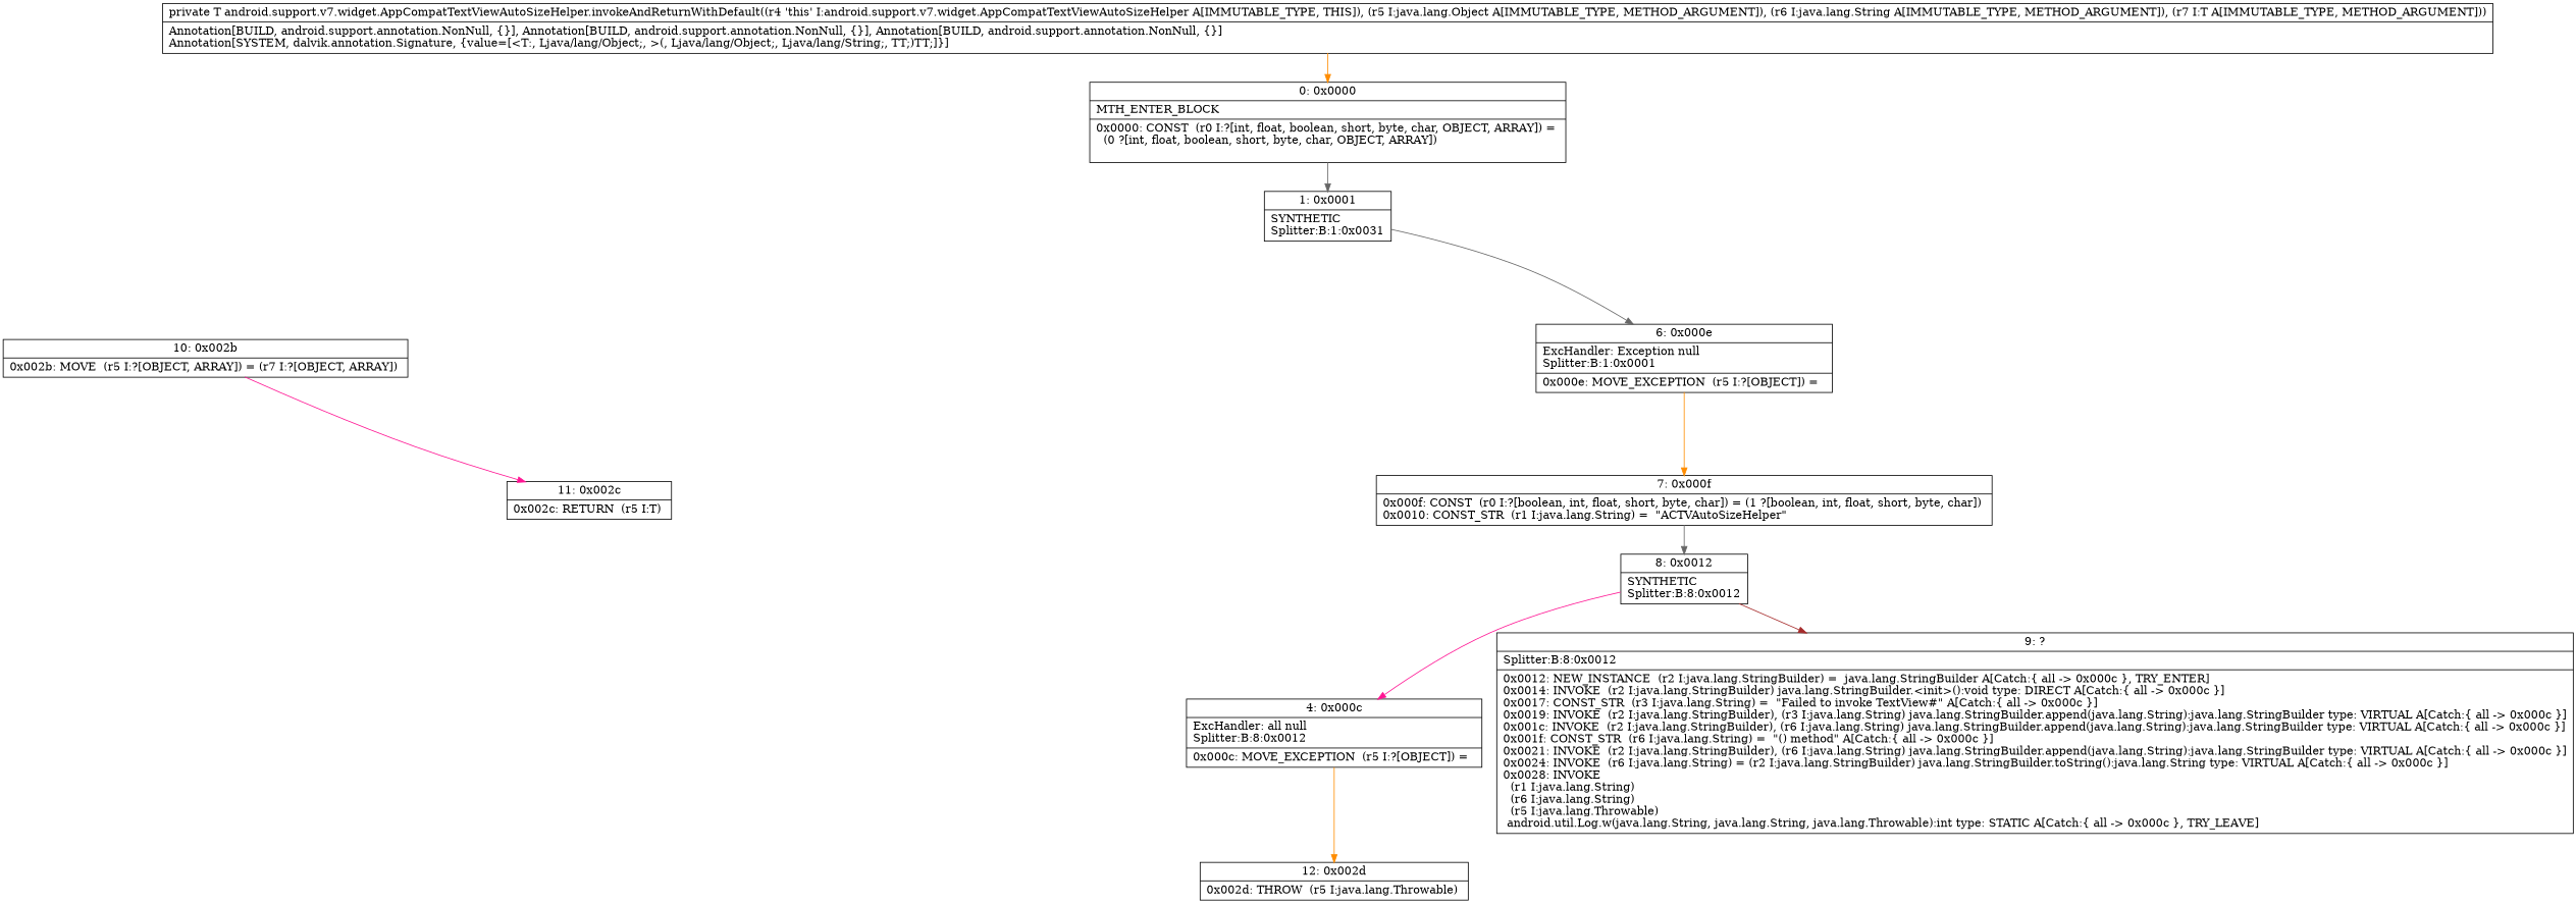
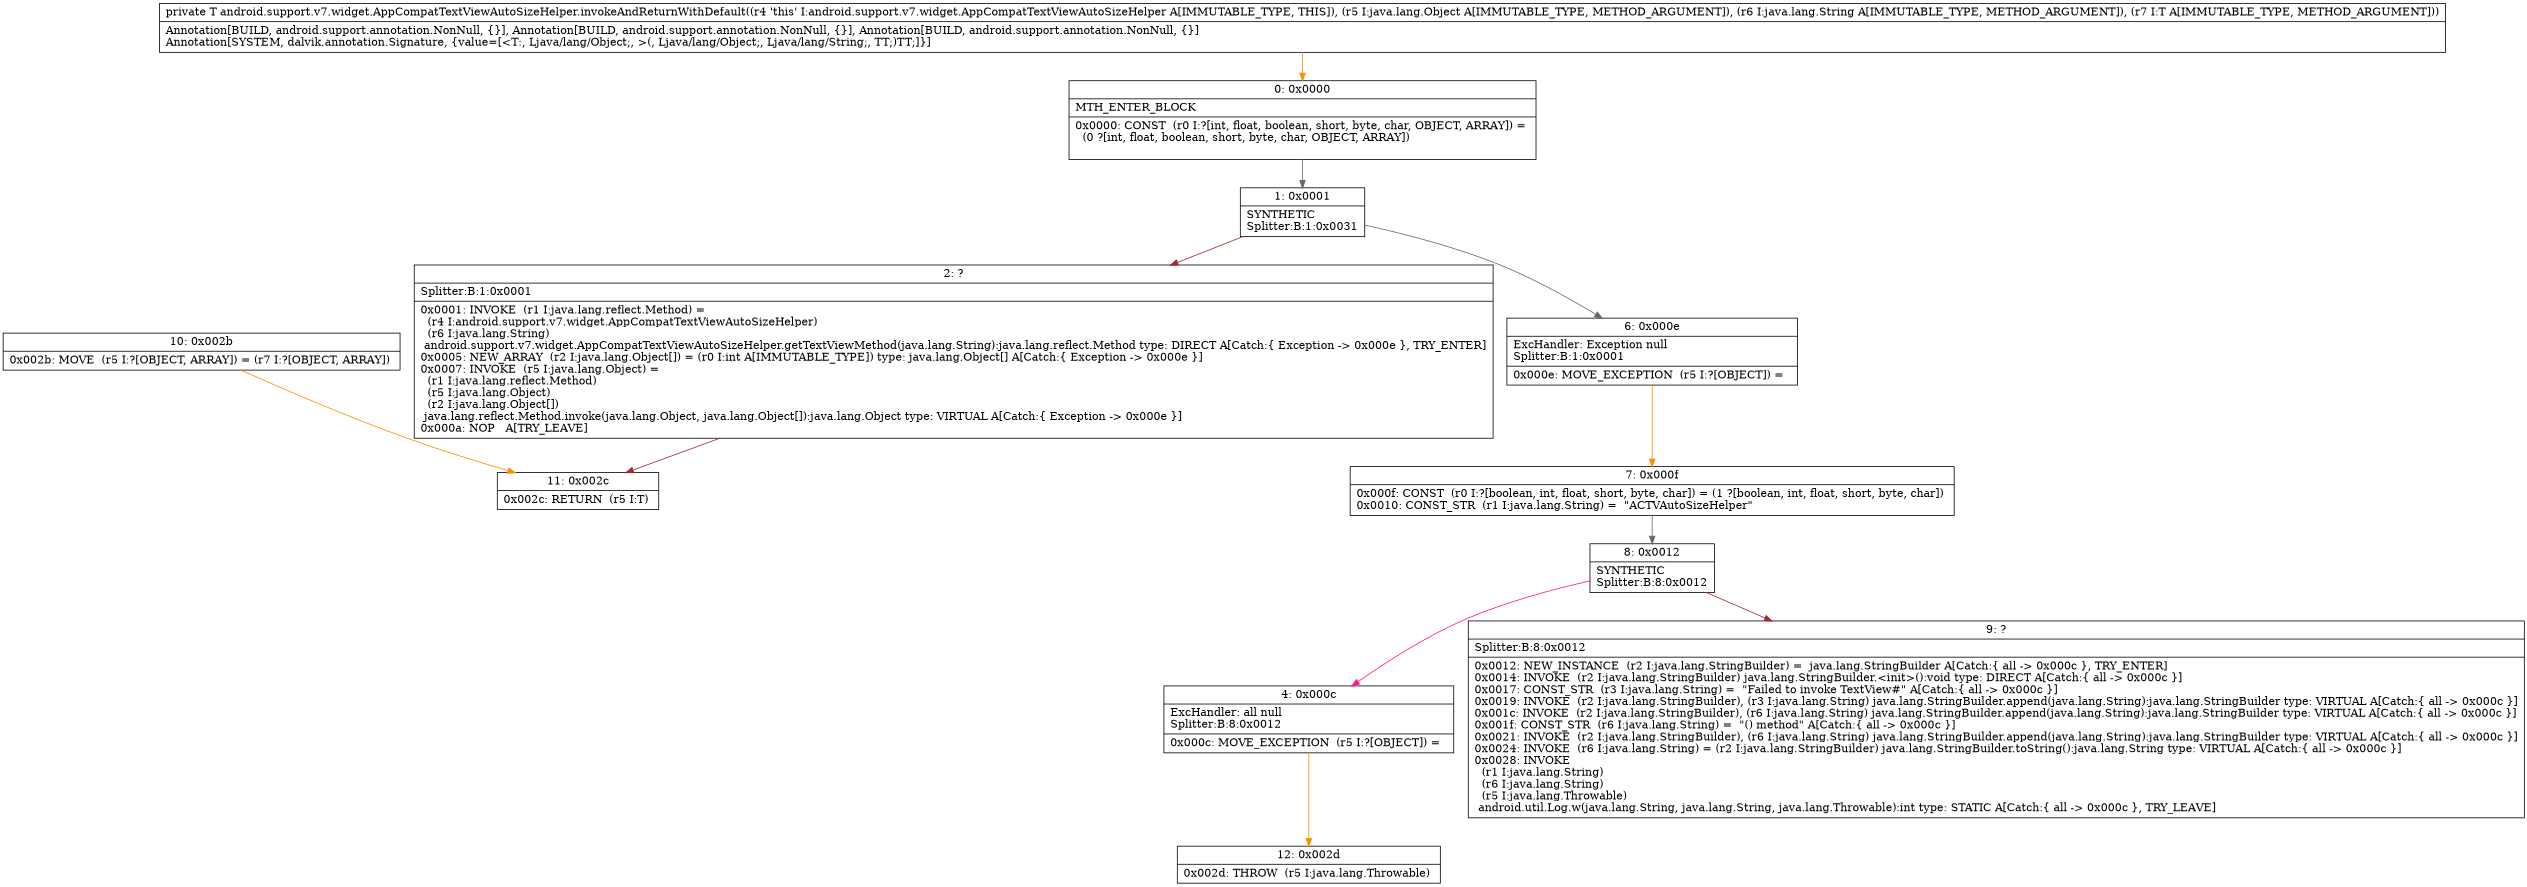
  digraph {
    node [shape=record]
    edge [color=gray40]
    n1 [label="{0\:\ 0x0000|MTH_ENTER_BLOCK\l|0x0000: CONST  (r0 I:?[int, float, boolean, short, byte, char, OBJECT, ARRAY]) = \l  (0 ?[int, float, boolean, short, byte, char, OBJECT, ARRAY])\l \l}"]
    n2 [label="{1\:\ 0x0001|SYNTHETIC\lSplitter:B:1:0x0031\l}"]
+   n3 [label="{2\:\ ?|Splitter:B:1:0x0001\l|0x0001: INVOKE  (r1 I:java.lang.reflect.Method) = \l  (r4 I:android.support.v7.widget.AppCompatTextViewAutoSizeHelper)\l  (r6 I:java.lang.String)\l android.support.v7.widget.AppCompatTextViewAutoSizeHelper.getTextViewMethod(java.lang.String):java.lang.reflect.Method type: DIRECT A[Catch:\{ Exception \-\> 0x000e \}, TRY_ENTER]\l0x0005: NEW_ARRAY  (r2 I:java.lang.Object[]) = (r0 I:int A[IMMUTABLE_TYPE]) type: java.lang.Object[] A[Catch:\{ Exception \-\> 0x000e \}]\l0x0007: INVOKE  (r5 I:java.lang.Object) = \l  (r1 I:java.lang.reflect.Method)\l  (r5 I:java.lang.Object)\l  (r2 I:java.lang.Object[])\l java.lang.reflect.Method.invoke(java.lang.Object, java.lang.Object[]):java.lang.Object type: VIRTUAL A[Catch:\{ Exception \-\> 0x000e \}]\l0x000a: NOP   A[TRY_LEAVE]\l}"]
    n4 [label="{6\:\ 0x000e|ExcHandler: Exception null\lSplitter:B:1:0x0001\l|0x000e: MOVE_EXCEPTION  (r5 I:?[OBJECT]) =  \l}"]
    n5 [label="{11\:\ 0x002c|0x002c: RETURN  (r5 I:T) \l}"]
    n6 [label="{7\:\ 0x000f|0x000f: CONST  (r0 I:?[boolean, int, float, short, byte, char]) = (1 ?[boolean, int, float, short, byte, char]) \l0x0010: CONST_STR  (r1 I:java.lang.String) =  \"ACTVAutoSizeHelper\" \l}"]
    n7 [label="{4\:\ 0x000c|ExcHandler: all null\lSplitter:B:8:0x0012\l|0x000c: MOVE_EXCEPTION  (r5 I:?[OBJECT]) =  \l}"]
    n8 [label="{12\:\ 0x002d|0x002d: THROW  (r5 I:java.lang.Throwable) \l}"]
    n9 [label="{8\:\ 0x0012|SYNTHETIC\lSplitter:B:8:0x0012\l}"]
    n10 [label="{9\:\ ?|Splitter:B:8:0x0012\l|0x0012: NEW_INSTANCE  (r2 I:java.lang.StringBuilder) =  java.lang.StringBuilder A[Catch:\{ all \-\> 0x000c \}, TRY_ENTER]\l0x0014: INVOKE  (r2 I:java.lang.StringBuilder) java.lang.StringBuilder.\<init\>():void type: DIRECT A[Catch:\{ all \-\> 0x000c \}]\l0x0017: CONST_STR  (r3 I:java.lang.String) =  \"Failed to invoke TextView#\" A[Catch:\{ all \-\> 0x000c \}]\l0x0019: INVOKE  (r2 I:java.lang.StringBuilder), (r3 I:java.lang.String) java.lang.StringBuilder.append(java.lang.String):java.lang.StringBuilder type: VIRTUAL A[Catch:\{ all \-\> 0x000c \}]\l0x001c: INVOKE  (r2 I:java.lang.StringBuilder), (r6 I:java.lang.String) java.lang.StringBuilder.append(java.lang.String):java.lang.StringBuilder type: VIRTUAL A[Catch:\{ all \-\> 0x000c \}]\l0x001f: CONST_STR  (r6 I:java.lang.String) =  \"() method\" A[Catch:\{ all \-\> 0x000c \}]\l0x0021: INVOKE  (r2 I:java.lang.StringBuilder), (r6 I:java.lang.String) java.lang.StringBuilder.append(java.lang.String):java.lang.StringBuilder type: VIRTUAL A[Catch:\{ all \-\> 0x000c \}]\l0x0024: INVOKE  (r6 I:java.lang.String) = (r2 I:java.lang.StringBuilder) java.lang.StringBuilder.toString():java.lang.String type: VIRTUAL A[Catch:\{ all \-\> 0x000c \}]\l0x0028: INVOKE  \l  (r1 I:java.lang.String)\l  (r6 I:java.lang.String)\l  (r5 I:java.lang.Throwable)\l android.util.Log.w(java.lang.String, java.lang.String, java.lang.Throwable):int type: STATIC A[Catch:\{ all \-\> 0x000c \}, TRY_LEAVE]\l}"]
    n11 [label="{10\:\ 0x002b|0x002b: MOVE  (r5 I:?[OBJECT, ARRAY]) = (r7 I:?[OBJECT, ARRAY]) \l}"]
    n12 [label="{private T android.support.v7.widget.AppCompatTextViewAutoSizeHelper.invokeAndReturnWithDefault((r4 'this' I:android.support.v7.widget.AppCompatTextViewAutoSizeHelper A[IMMUTABLE_TYPE, THIS]), (r5 I:java.lang.Object A[IMMUTABLE_TYPE, METHOD_ARGUMENT]), (r6 I:java.lang.String A[IMMUTABLE_TYPE, METHOD_ARGUMENT]), (r7 I:T A[IMMUTABLE_TYPE, METHOD_ARGUMENT]))  | Annotation[BUILD, android.support.annotation.NonNull, \{\}], Annotation[BUILD, android.support.annotation.NonNull, \{\}], Annotation[BUILD, android.support.annotation.NonNull, \{\}]\lAnnotation[SYSTEM, dalvik.annotation.Signature, \{value=[\<T:, Ljava\/lang\/Object;, \>(, Ljava\/lang\/Object;, Ljava\/lang\/String;, TT;)TT;]\}]\l}"]
    n1 -> n2
+   n2 -> n3 [color=brown]
    n2 -> n4
+   n3 -> n5 [color=brown]
    n4 -> n6 [color=darkorange]
    n6 -> n9
    n7 -> n8 [color=darkorange]
    n9 -> n7 [color=deeppink]
    n9 -> n10 [color=brown]
-   n11 -> n5 [color=deeppink]
+   n11 -> n5 [color=darkorange]
    n12 -> n1 [color=darkorange]
  }
